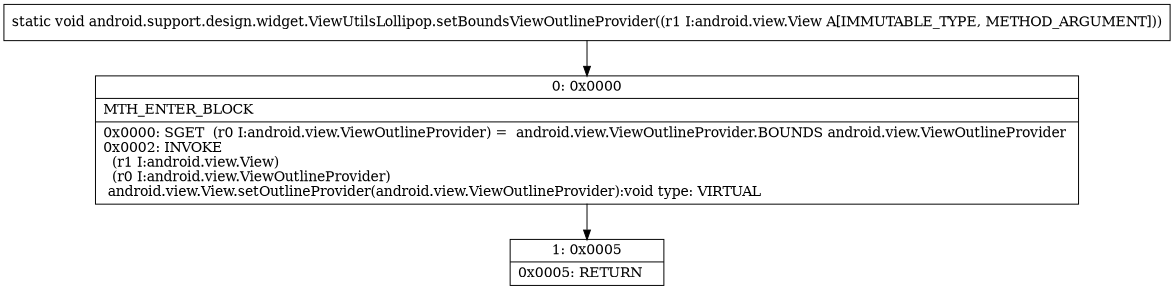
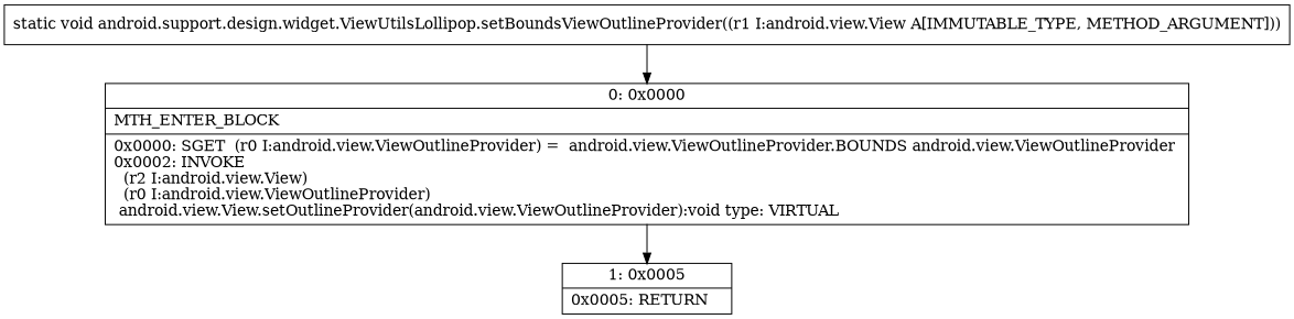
  digraph {
    node [shape=record]
-   n1 [label="{0\:\ 0x0000|MTH_ENTER_BLOCK\l|0x0000: SGET  (r0 I:android.view.ViewOutlineProvider) =  android.view.ViewOutlineProvider.BOUNDS android.view.ViewOutlineProvider \l0x0002: INVOKE  \l  (r1 I:android.view.View)\l  (r0 I:android.view.ViewOutlineProvider)\l android.view.View.setOutlineProvider(android.view.ViewOutlineProvider):void type: VIRTUAL \l}"]
+   n1 [label="{0\:\ 0x0000|MTH_ENTER_BLOCK\l|0x0000: SGET  (r0 I:android.view.ViewOutlineProvider) =  android.view.ViewOutlineProvider.BOUNDS android.view.ViewOutlineProvider \l0x0002: INVOKE  \l  (r2 I:android.view.View)\l  (r0 I:android.view.ViewOutlineProvider)\l android.view.View.setOutlineProvider(android.view.ViewOutlineProvider):void type: VIRTUAL \l}"]
    n2 [label="{1\:\ 0x0005|0x0005: RETURN   \l}"]
    n3 [label="{static void android.support.design.widget.ViewUtilsLollipop.setBoundsViewOutlineProvider((r1 I:android.view.View A[IMMUTABLE_TYPE, METHOD_ARGUMENT])) }"]
    n1 -> n2
    n3 -> n1
  }
